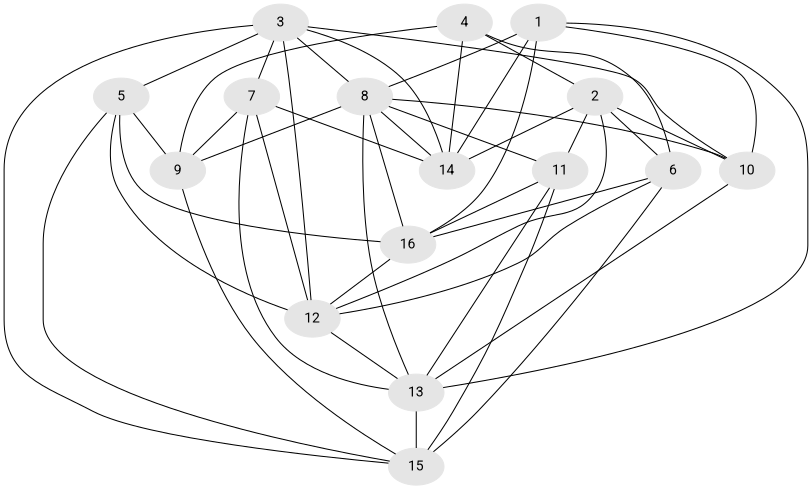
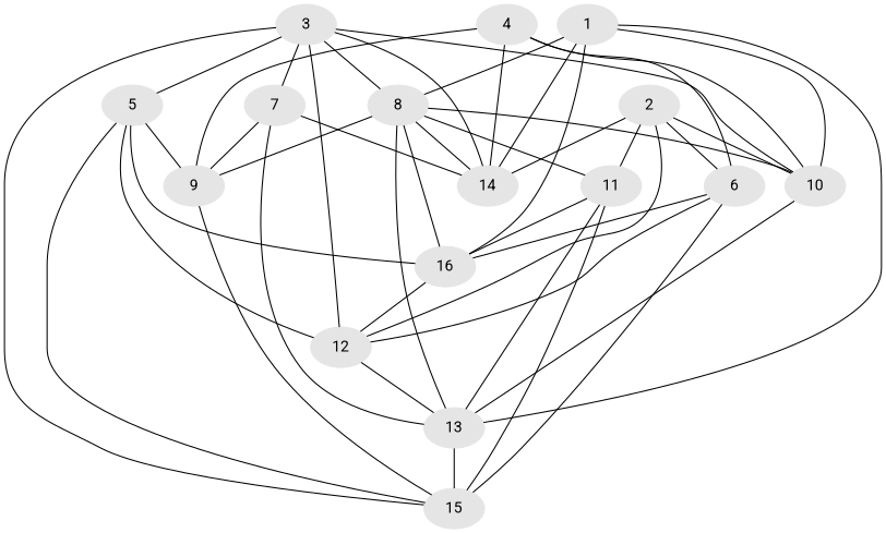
  graph {
    fontname=Roboto
    node [color=gray90 fontname=Roboto style=filled]
    edge [fontname=Roboto weight=1.0]
    1
    8
    10
    13
    14
    16
    6
    12
    15
    11
    9
    2
    3
    5
    7
    4
    1 -- 8 [weight=2.0]
    1 -- 10
    1 -- 13
    1 -- 14
    1 -- 16
    8 -- 10
    8 -- 13
    8 -- 14
    8 -- 16 [weight=2.0]
    8 -- 11
    8 -- 9
    10 -- 13 [weight=2.0]
    13 -- 15 [weight=2.0]
    16 -- 12
    6 -- 16 [weight=2.0]
    6 -- 12
    6 -- 15 [weight=2.0]
    12 -- 13 [weight=2.0]
    11 -- 13
    11 -- 16
    11 -- 15 [weight=2.0]
    9 -- 15 [weight=2.0]
    2 -- 10
    2 -- 14
    2 -- 6 [weight=2.0]
    2 -- 12
    2 -- 11
    3 -- 8
    3 -- 10
    3 -- 14
    3 -- 12
    3 -- 15
    3 -- 5
    3 -- 7 [weight=2.0]
    5 -- 16 [weight=2.0]
    5 -- 12
    5 -- 15
    5 -- 9
    7 -- 13
    7 -- 14 [weight=3.0]
-   7 -- 12
    7 -- 9 [weight=3.0]
-   4 -- 2
+   4 -- 10
    4 -- 14
    4 -- 6
    4 -- 9
  }
